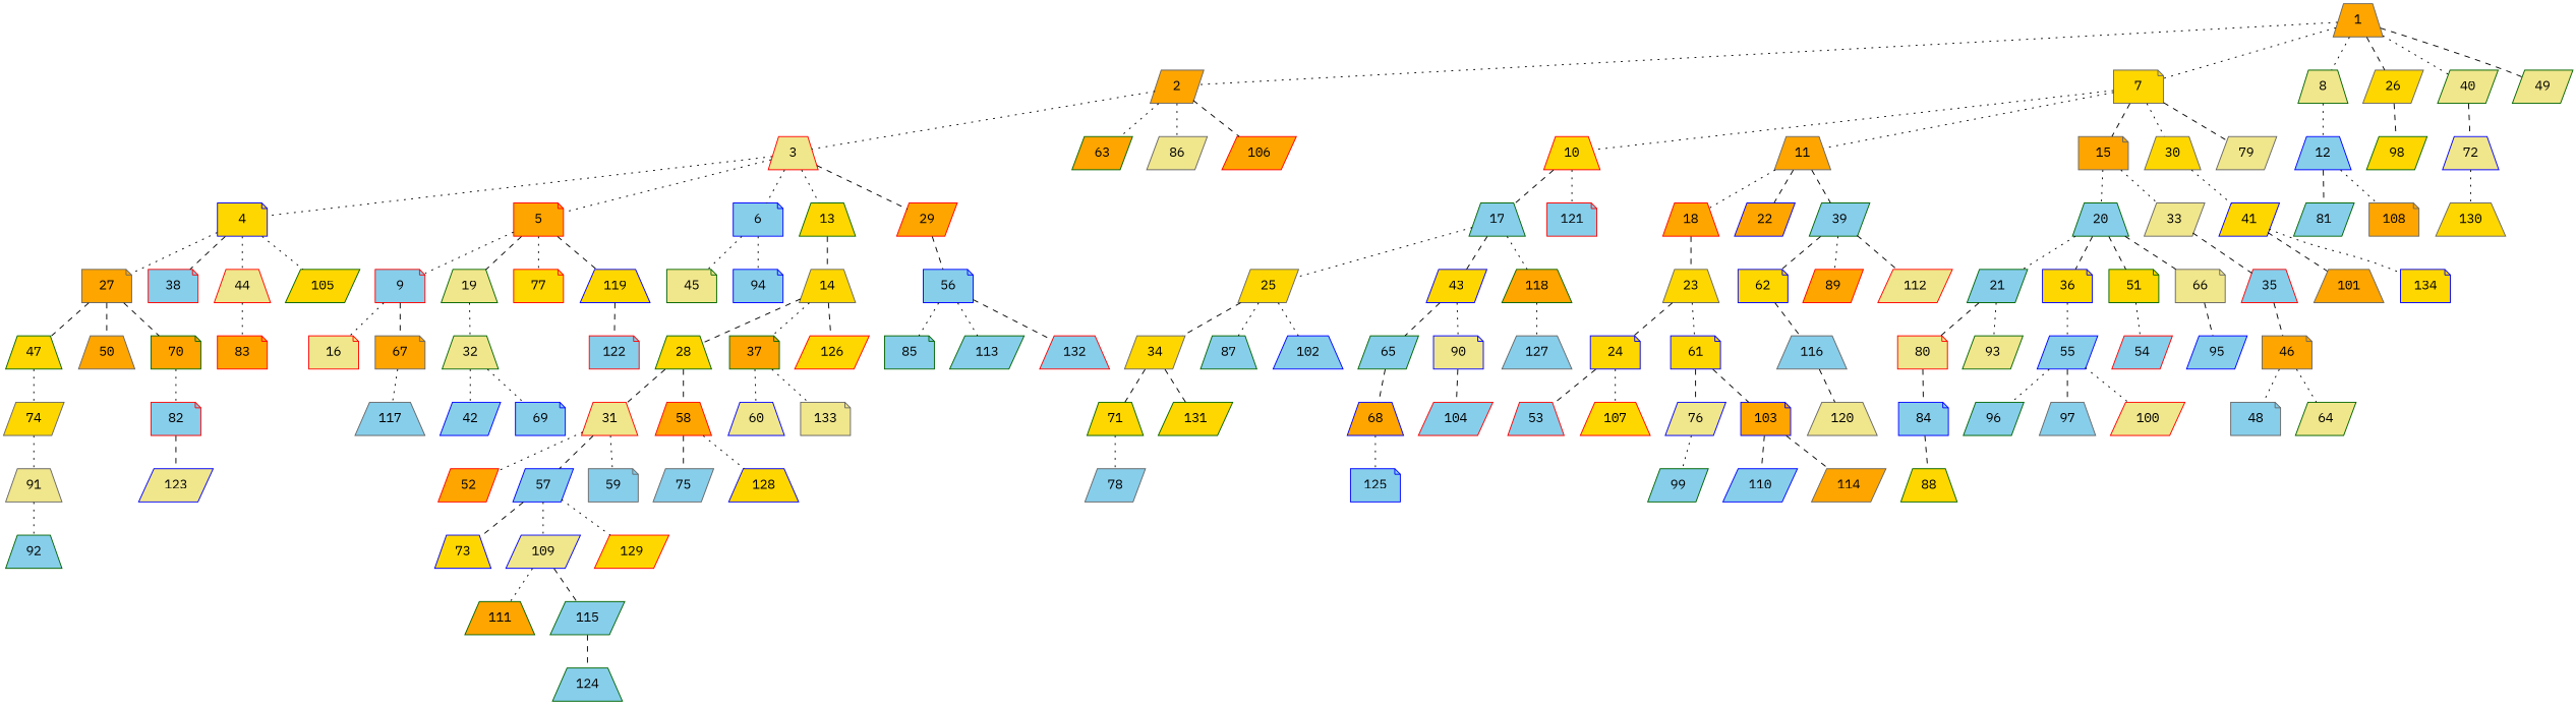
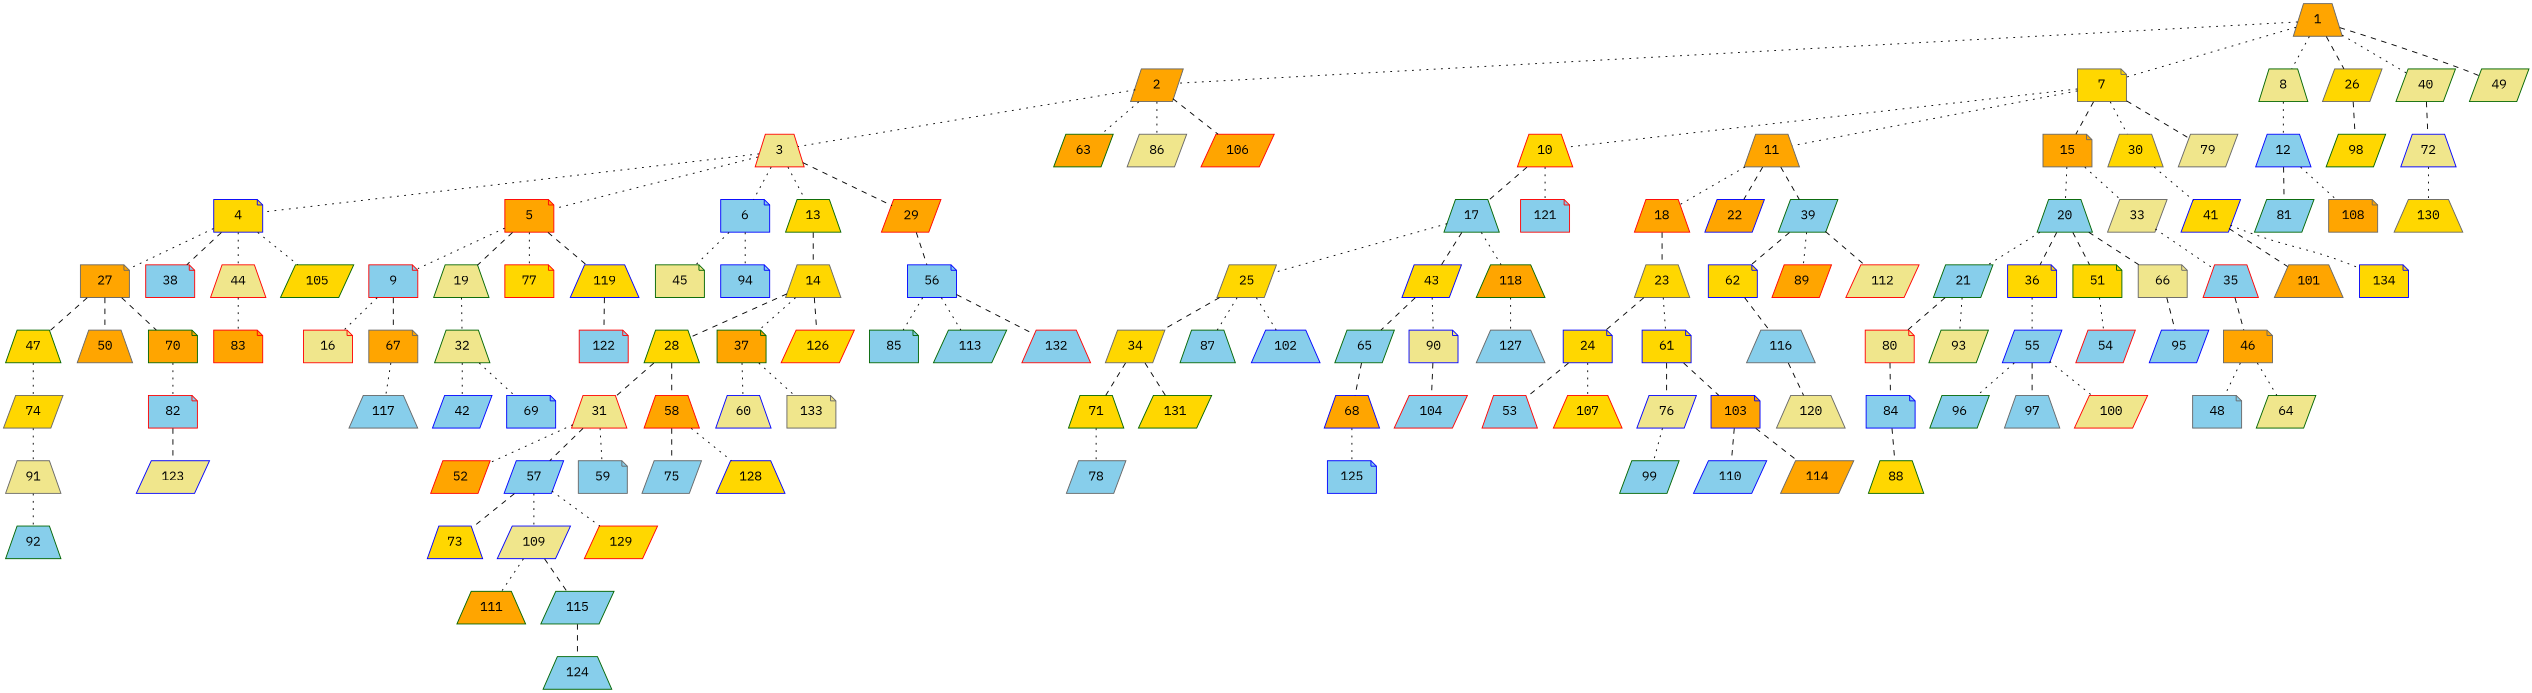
  graph {
    fontname="IBM Plex Mono"
    node [color=darkgreen fillcolor=skyblue fontname="IBM Plex Mono" shape=parallelogram style=filled]
    edge [fontname="IBM Plex Mono" style=dotted]
    1 [color=gray40 fillcolor=orange shape=trapezium]
    2 [color=gray40 fillcolor=orange]
    7 [color=gray40 fillcolor=gold shape=note]
    8 [fillcolor=khaki shape=trapezium]
    26 [color=gray40 fillcolor=gold]
    40 [fillcolor=khaki]
    49 [fillcolor=khaki]
    3 [color=red fillcolor=khaki shape=trapezium]
    63 [fillcolor=orange]
    86 [color=gray40 fillcolor=khaki]
    106 [color=red fillcolor=orange]
    10 [color=red fillcolor=gold shape=trapezium]
    11 [color=gray40 fillcolor=orange shape=trapezium]
    15 [color=gray40 fillcolor=orange shape=note]
    30 [color=gray40 fillcolor=gold shape=trapezium]
    79 [color=gray40 fillcolor=khaki]
    12 [color=blue shape=trapezium]
    98 [fillcolor=gold]
    72 [color=blue fillcolor=khaki shape=trapezium]
    4 [color=blue fillcolor=gold shape=note]
    5 [color=red fillcolor=orange shape=note]
    6 [color=blue shape=note]
    13 [fillcolor=gold shape=trapezium]
    29 [color=red fillcolor=orange]
    27 [color=gray40 fillcolor=orange shape=note]
    38 [color=red shape=note]
    44 [color=red fillcolor=khaki shape=trapezium]
    105 [fillcolor=gold]
    9 [color=red shape=note]
    19 [fillcolor=khaki shape=trapezium]
    77 [color=red fillcolor=gold shape=note]
    119 [color=blue fillcolor=gold shape=trapezium]
    45 [fillcolor=khaki shape=note]
    94 [color=blue shape=note]
    14 [color=gray40 fillcolor=gold shape=trapezium]
    56 [color=blue shape=note]
    47 [fillcolor=gold shape=trapezium]
    50 [color=gray40 fillcolor=orange shape=trapezium]
    70 [fillcolor=orange shape=note]
    83 [color=red fillcolor=orange shape=note]
    16 [color=red fillcolor=khaki shape=note]
    67 [color=gray40 fillcolor=orange shape=note]
    32 [fillcolor=khaki shape=trapezium]
    122 [color=red shape=note]
    17 [shape=trapezium]
    121 [color=red shape=note]
    18 [color=red fillcolor=orange shape=trapezium]
    22 [color=blue fillcolor=orange]
    39
    20 [shape=trapezium]
    33 [color=gray40 fillcolor=khaki]
    41 [color=blue fillcolor=gold]
    81
    108 [color=gray40 fillcolor=orange shape=note]
    117 [color=gray40 shape=trapezium]
    25 [color=gray40 fillcolor=gold]
    43 [color=blue fillcolor=gold]
    118 [fillcolor=orange shape=trapezium]
    23 [color=gray40 fillcolor=gold shape=trapezium]
    62 [color=blue fillcolor=gold shape=note]
    89 [color=red fillcolor=orange]
    112 [color=red fillcolor=khaki]
    28 [fillcolor=gold shape=trapezium]
    37 [fillcolor=orange shape=note]
    126 [color=red fillcolor=gold]
    31 [color=red fillcolor=khaki shape=trapezium]
    58 [color=red fillcolor=orange shape=trapezium]
    60 [color=blue fillcolor=khaki shape=trapezium]
    133 [color=gray40 fillcolor=khaki shape=note]
    21
    36 [color=blue fillcolor=gold shape=note]
    51 [fillcolor=gold shape=note]
    66 [color=gray40 fillcolor=khaki shape=note]
    35 [color=red shape=trapezium]
    34 [color=gray40 fillcolor=gold]
    87 [shape=trapezium]
    102 [color=blue shape=trapezium]
    65
    90 [color=blue fillcolor=khaki shape=note]
    127 [color=gray40 shape=trapezium]
    24 [color=blue fillcolor=gold shape=note]
    61 [color=blue fillcolor=gold shape=note]
    42 [color=blue]
    69 [color=blue shape=note]
    80 [color=red fillcolor=khaki shape=note]
    93 [fillcolor=khaki]
    55 [color=blue]
    54 [color=red]
    95 [color=blue]
    84 [color=blue shape=note]
    53 [color=red shape=trapezium]
    107 [color=red fillcolor=gold shape=trapezium]
    76 [color=blue fillcolor=khaki]
    103 [color=blue fillcolor=orange shape=note]
    71 [fillcolor=gold shape=trapezium]
    131 [fillcolor=gold]
    74 [color=gray40 fillcolor=gold]
    82 [color=red shape=note]
    52 [color=red fillcolor=orange]
    57 [color=blue]
    59 [color=gray40 shape=note]
    75 [color=gray40]
    128 [color=blue fillcolor=gold shape=trapezium]
    85 [shape=note]
    113
    132 [color=red shape=trapezium]
    101 [color=gray40 fillcolor=orange shape=trapezium]
    134 [color=blue fillcolor=gold shape=note]
    73 [color=blue fillcolor=gold shape=trapezium]
    109 [color=blue fillcolor=khaki]
    129 [color=red fillcolor=gold]
    46 [color=gray40 fillcolor=orange shape=note]
    78 [color=gray40]
    48 [color=gray40 shape=note]
    64 [fillcolor=khaki]
    96
    97 [color=gray40 shape=trapezium]
    100 [color=red fillcolor=khaki]
    116 [color=gray40 shape=trapezium]
    130 [color=gray40 fillcolor=gold shape=trapezium]
    68 [color=blue fillcolor=orange shape=trapezium]
    104 [color=red]
    91 [color=gray40 fillcolor=khaki shape=trapezium]
    111 [fillcolor=orange shape=trapezium]
    115
    99
    110 [color=blue]
    114 [color=gray40 fillcolor=orange]
    120 [color=gray40 fillcolor=khaki shape=trapezium]
    125 [color=blue shape=note]
    123 [color=blue fillcolor=khaki]
    92 [shape=trapezium]
    88 [fillcolor=gold shape=trapezium]
    124 [shape=trapezium]
    1 -- 2
    1 -- 7
    1 -- 8
    1 -- 26 [style=dashed]
    1 -- 40
    1 -- 49 [style=dashed]
    2 -- 3
    2 -- 63
    2 -- 86
    2 -- 106 [style=dashed]
    7 -- 10
    7 -- 11
    7 -- 15 [style=dashed]
    7 -- 30
    7 -- 79 [style=dashed]
    8 -- 12
    26 -- 98 [style=dashed]
    40 -- 72 [style=dashed]
    3 -- 4
    3 -- 5
    3 -- 6
    3 -- 13
    3 -- 29 [style=dashed]
    10 -- 17 [style=dashed]
    10 -- 121
    11 -- 18
    11 -- 22 [style=dashed]
    11 -- 39 [style=dashed]
    15 -- 20
    15 -- 33
    30 -- 41
    12 -- 81 [style=dashed]
    12 -- 108
    72 -- 130
    4 -- 27
    4 -- 38 [style=dashed]
    4 -- 44
    4 -- 105
    5 -- 9
    5 -- 19 [style=dashed]
    5 -- 77
    5 -- 119 [style=dashed]
    6 -- 45
    6 -- 94
    13 -- 14 [style=dashed]
    29 -- 56 [style=dashed]
    27 -- 47 [style=dashed]
    27 -- 50 [style=dashed]
    27 -- 70 [style=dashed]
    44 -- 83
    9 -- 16
    9 -- 67 [style=dashed]
    19 -- 32
    119 -- 122 [style=dashed]
    14 -- 28 [style=dashed]
    14 -- 37
    14 -- 126 [style=dashed]
    56 -- 85
    56 -- 113
    56 -- 132 [style=dashed]
    47 -- 74
    70 -- 82
    67 -- 117
    32 -- 42
    32 -- 69
    17 -- 25
    17 -- 43 [style=dashed]
    17 -- 118
    18 -- 23 [style=dashed]
    39 -- 62 [style=dashed]
    39 -- 89
    39 -- 112 [style=dashed]
    20 -- 21
    20 -- 36 [style=dashed]
    20 -- 51 [style=dashed]
    20 -- 66 [style=dashed]
-   33 -- 35 [style=dashed]
+   33 -- 35
    41 -- 101 [style=dashed]
    41 -- 134
    25 -- 34 [style=dashed]
    25 -- 87
    25 -- 102
    43 -- 65 [style=dashed]
    43 -- 90
    118 -- 127
    23 -- 24 [style=dashed]
    23 -- 61
    62 -- 116 [style=dashed]
    28 -- 31 [style=dashed]
    28 -- 58 [style=dashed]
    37 -- 60
    37 -- 133
    31 -- 52
    31 -- 57 [style=dashed]
    31 -- 59
    58 -- 75 [style=dashed]
    58 -- 128
    21 -- 80 [style=dashed]
    21 -- 93
    36 -- 55
    51 -- 54
    66 -- 95 [style=dashed]
    35 -- 46 [style=dashed]
    34 -- 71 [style=dashed]
    34 -- 131 [style=dashed]
    65 -- 68 [style=dashed]
    90 -- 104 [style=dashed]
    24 -- 53 [style=dashed]
    24 -- 107
    61 -- 76 [style=dashed]
    61 -- 103 [style=dashed]
    80 -- 84 [style=dashed]
    55 -- 96
    55 -- 97 [style=dashed]
    55 -- 100
    84 -- 88 [style=dashed]
    76 -- 99
    103 -- 110 [style=dashed]
    103 -- 114 [style=dashed]
    71 -- 78
    74 -- 91
    82 -- 123 [style=dashed]
    57 -- 73 [style=dashed]
    57 -- 109
    57 -- 129
    109 -- 111
    109 -- 115 [style=dashed]
    46 -- 48
    46 -- 64
    116 -- 120 [style=dashed]
    68 -- 125
    91 -- 92
    115 -- 124 [style=dashed]
  }
